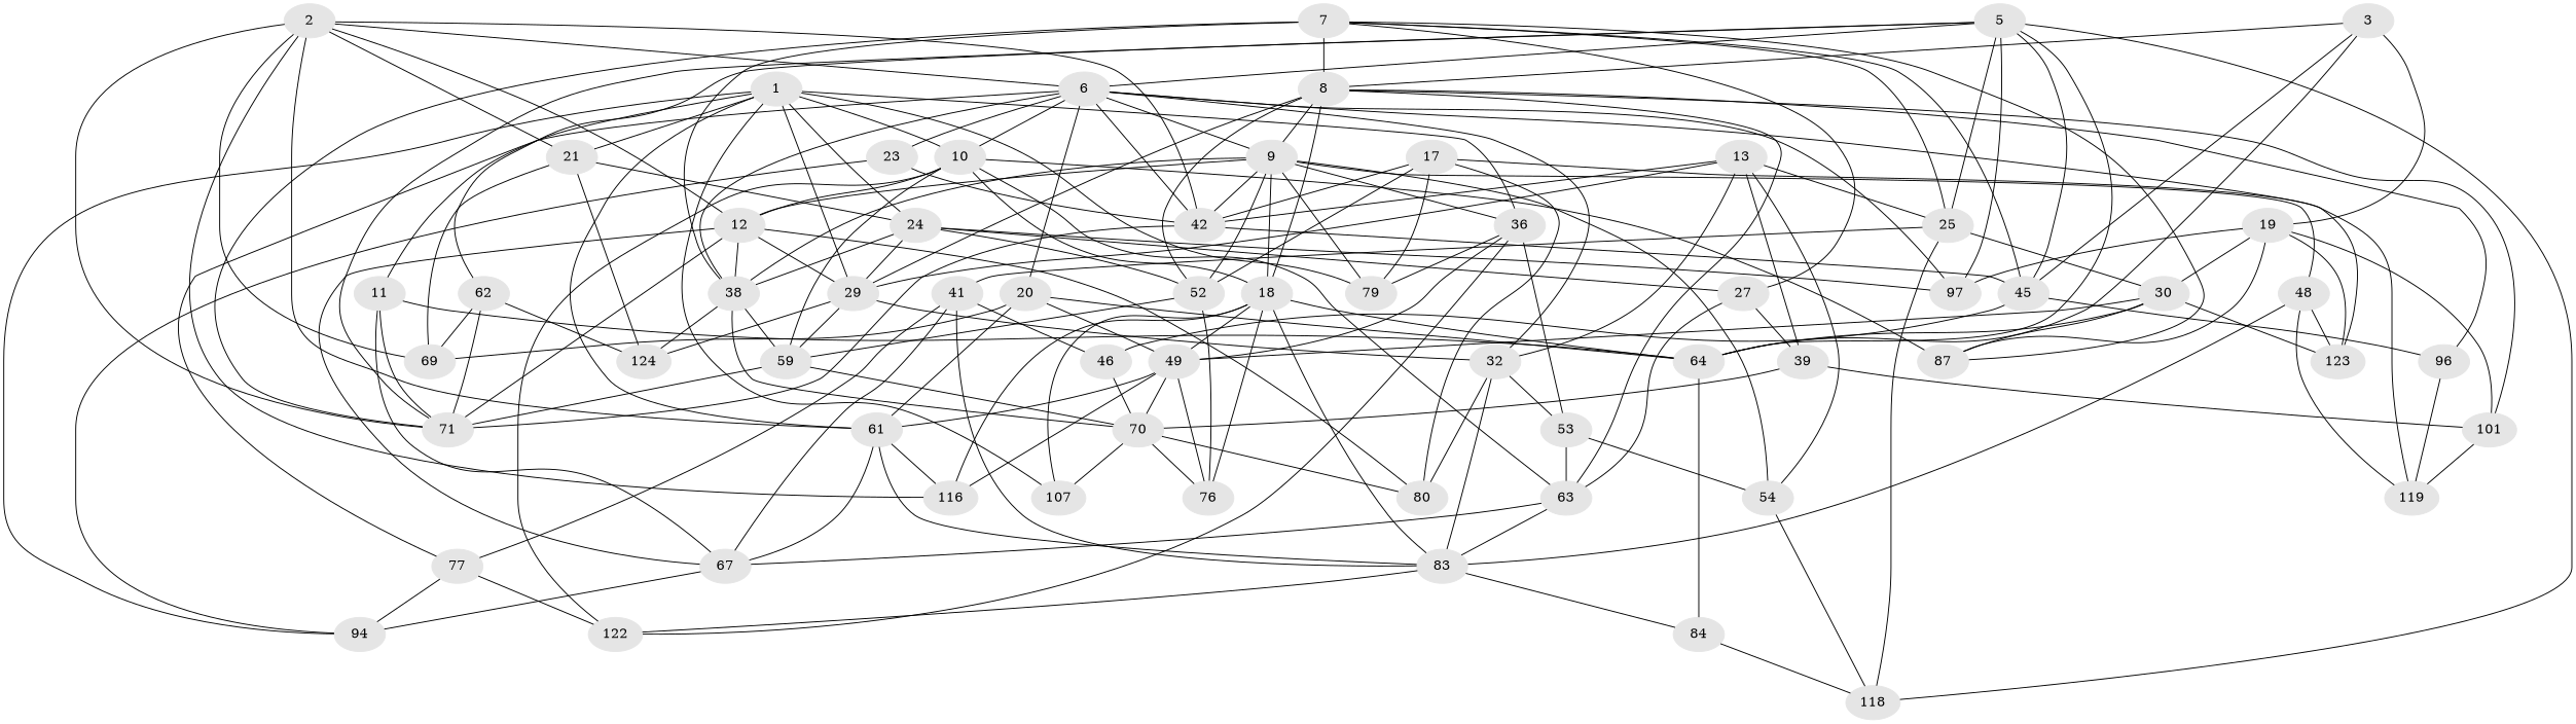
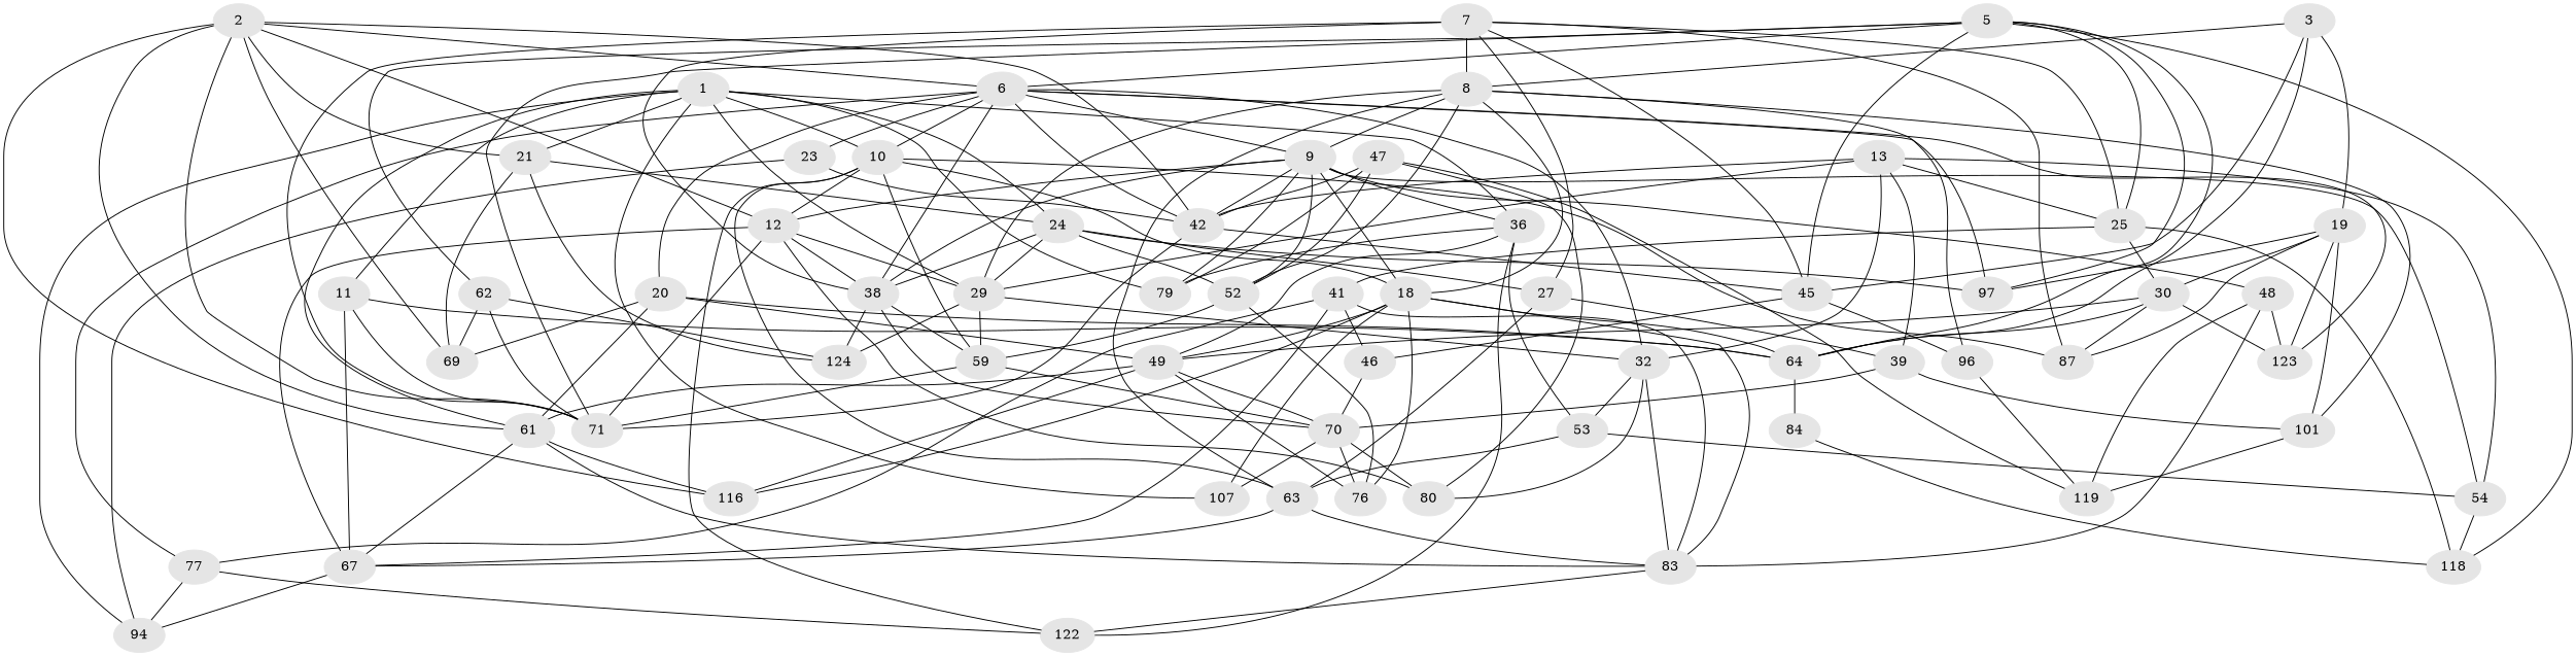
  graph {
    node [color=gray90 style=filled]
    1 [super="+15+37"]
    10 [super="+22"]
    11
    21 [super="+106"]
    24 [super="+40"]
    29 [super="+35+31"]
    36 [super="+75"]
    61 [super="+115"]
    79
    94
    107
    12 [super="+16"]
    87
    18 [super="+126+43"]
    63 [super="+81"]
    59 [super="+104"]
    122
    71 [super="+82+78"]
    64 [super="+85+93"]
    67 [super="+100"]
    69
    124
    97
    38 [super="+50+86"]
    27
    52 [super="+111"]
    32 [super="+68"]
    49 [super="+91+73"]
    53
    116
    83 [super="+98"]
    2 [super="+4"]
    6 [super="+51+56"]
    42 [super="+58+113"]
    9 [super="+114+28"]
    20 [super="+120"]
    23
    77
    123
    80
    45 [super="+60"]
    8 [super="+44+72"]
    96
    101
    3
    19 [super="+110"]
    30 [super="+99"]
    46
    84
    5 [super="+14"]
    25 [super="+33"]
    62
    118
    41 [super="+55"]
    48
    54
    70 [super="+92+109"]
    7 [super="+66+47"]
    39
    119
    76
    13 [super="+65"]
-   17
+   17 [label=47]
    1 -- 10
    1 -- 11
    1 -- 21
    1 -- 24
    1 -- 29
    1 -- 36
    1 -- 61
    1 -- 79
    1 -- 94
    1 -- 107
    10 -- 12
    10 -- 87
    10 -- 18
    10 -- 63
    10 -- 59
    10 -- 122
    11 -- 71
    11 -- 64
    11 -- 67
    21 -- 24 [weight=2]
    21 -- 69
    21 -- 124
    24 -- 29
    24 -- 97
    24 -- 38
    24 -- 27
    24 -- 52
    29 -- 59
    29 -- 124
    29 -- 32
    36 -- 79
    36 -- 122
    36 -- 49
    36 -- 53
    61 -- 67
    61 -- 116
    61 -- 83
    12 -- 29
    12 -- 71
    12 -- 67
    12 -- 38
    12 -- 80
    18 -- 107 [weight=2]
    18 -- 64
    18 -- 49
    18 -- 116
    18 -- 83
    18 -- 76
    63 -- 67
    63 -- 83
    59 -- 71
    59 -- 70
    64 -- 84 [weight=2]
    67 -- 94
    38 -- 59
    38 -- 124
    38 -- 70
    27 -- 63
    27 -- 39
    52 -- 59
    52 -- 76
    32 -- 53
    32 -- 83
    32 -- 80
    49 -- 61
    49 -- 116
    49 -- 70
    49 -- 76
    53 -- 63
    53 -- 54
    83 -- 122
-   83 -- 84
    2 -- 21
    2 -- 61
    2 -- 12
    2 -- 71
    2 -- 69
    2 -- 116
    2 -- 6
    2 -- 42
    6 -- 10
    6 -- 97
    6 -- 38
    6 -- 32
    6 -- 42
    6 -- 9
    6 -- 20
    6 -- 23
    6 -- 77
    6 -- 123
    42 -- 71
    42 -- 45
    9 -- 36
    9 -- 79
    9 -- 12
    9 -- 18
    9 -- 38
    9 -- 52
    9 -- 42
    9 -- 48
    9 -- 54
    20 -- 61 [weight=2]
    20 -- 64
    20 -- 69
    20 -- 49
    23 -- 94
    23 -- 42
    77 -- 94
    77 -- 122
    45 -- 96
    45 -- 46
    8 -- 29
    8 -- 18
    8 -- 63
    8 -- 52
    8 -- 9 [weight=2]
    8 -- 96
    8 -- 101
    96 -- 119
    101 -- 119
    3 -- 64
    3 -- 45
    3 -- 8
    3 -- 19
    19 -- 87
    19 -- 97
    19 -- 123
    19 -- 101
    19 -- 30
    30 -- 87
    30 -- 64
    30 -- 49
    30 -- 123
    46 -- 70
    84 -- 118
    5 -- 71
    5 -- 64
    5 -- 97
    5 -- 6
    5 -- 45
    5 -- 25
    5 -- 62
    5 -- 118
    25 -- 30
    25 -- 118
    25 -- 41
    62 -- 71
    62 -- 69
    62 -- 124
    41 -- 67
    41 -- 83
    41 -- 77
    41 -- 46 [weight=2]
    48 -- 83
    48 -- 123
    48 -- 119
    54 -- 118
    70 -- 107
    70 -- 80
    70 -- 76
    7 -- 87
    7 -- 71
    7 -- 38 [weight=3]
    7 -- 27
    7 -- 45
    7 -- 8
    7 -- 25
    39 -- 101
    39 -- 70
    13 -- 29
    13 -- 32
    13 -- 42
    13 -- 25
    13 -- 54
    13 -- 39
    17 -- 79
    17 -- 52
    17 -- 42
    17 -- 80
    17 -- 119
  }
